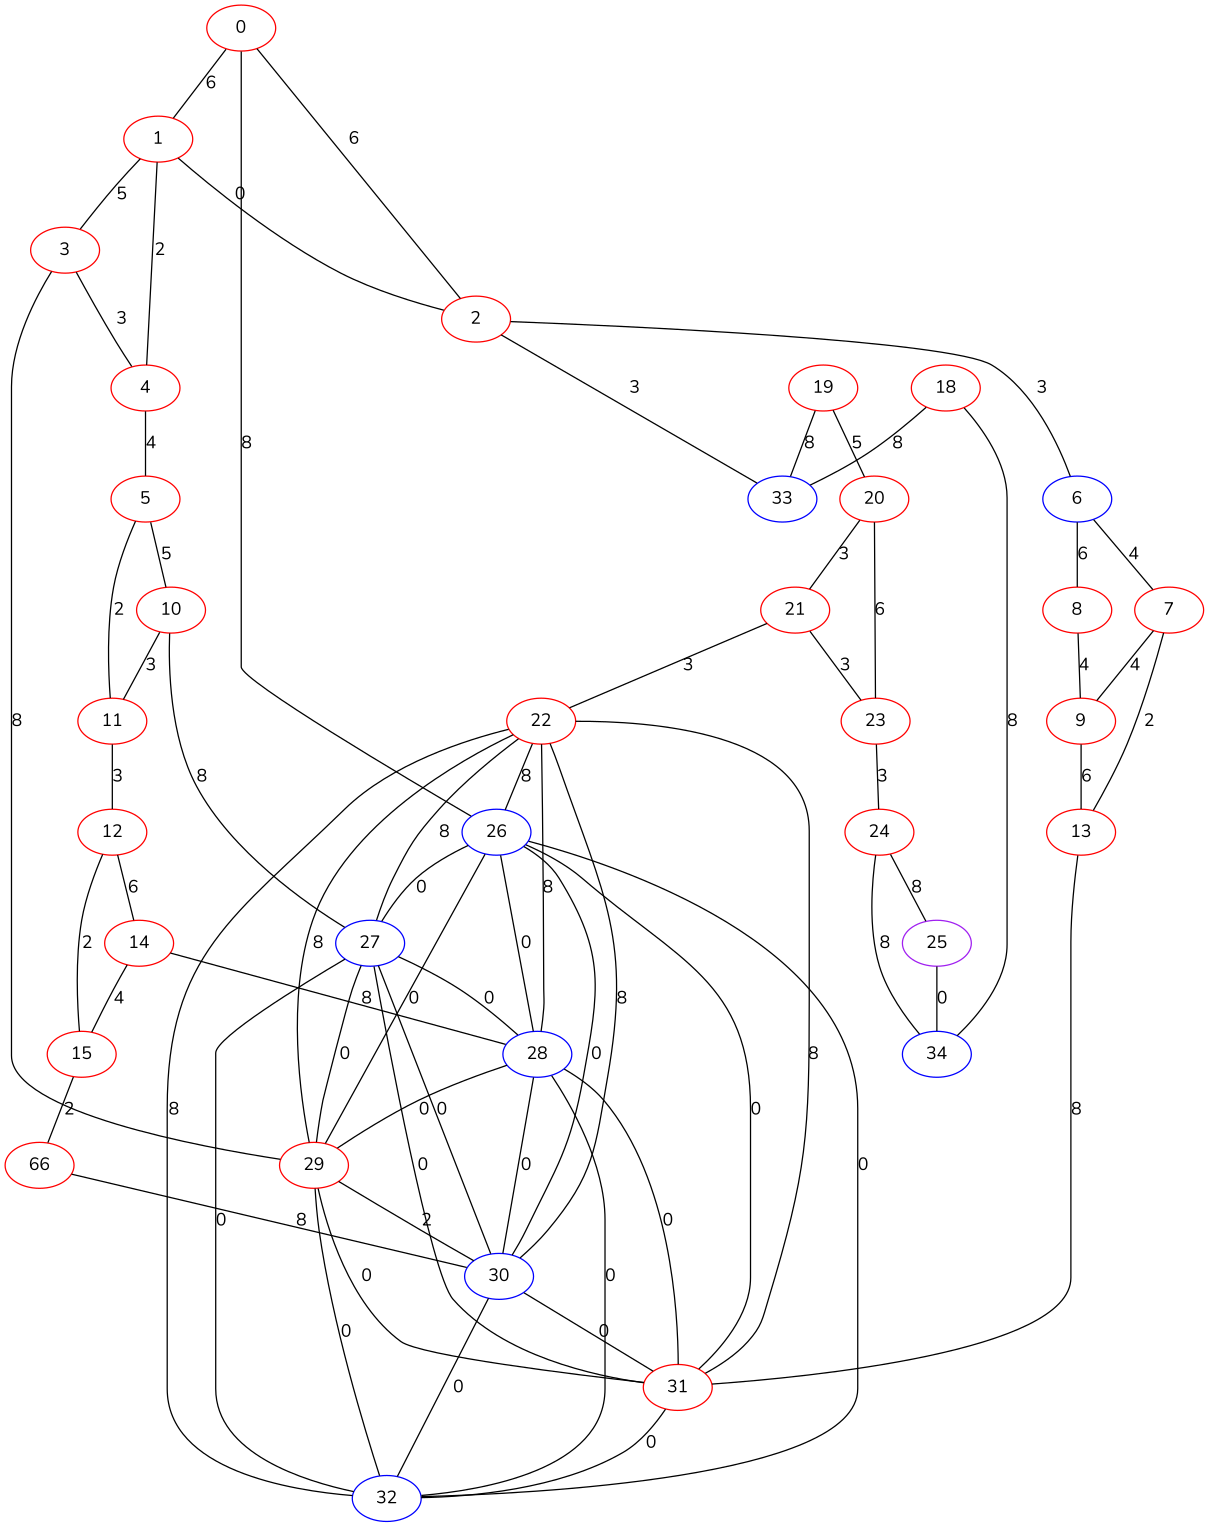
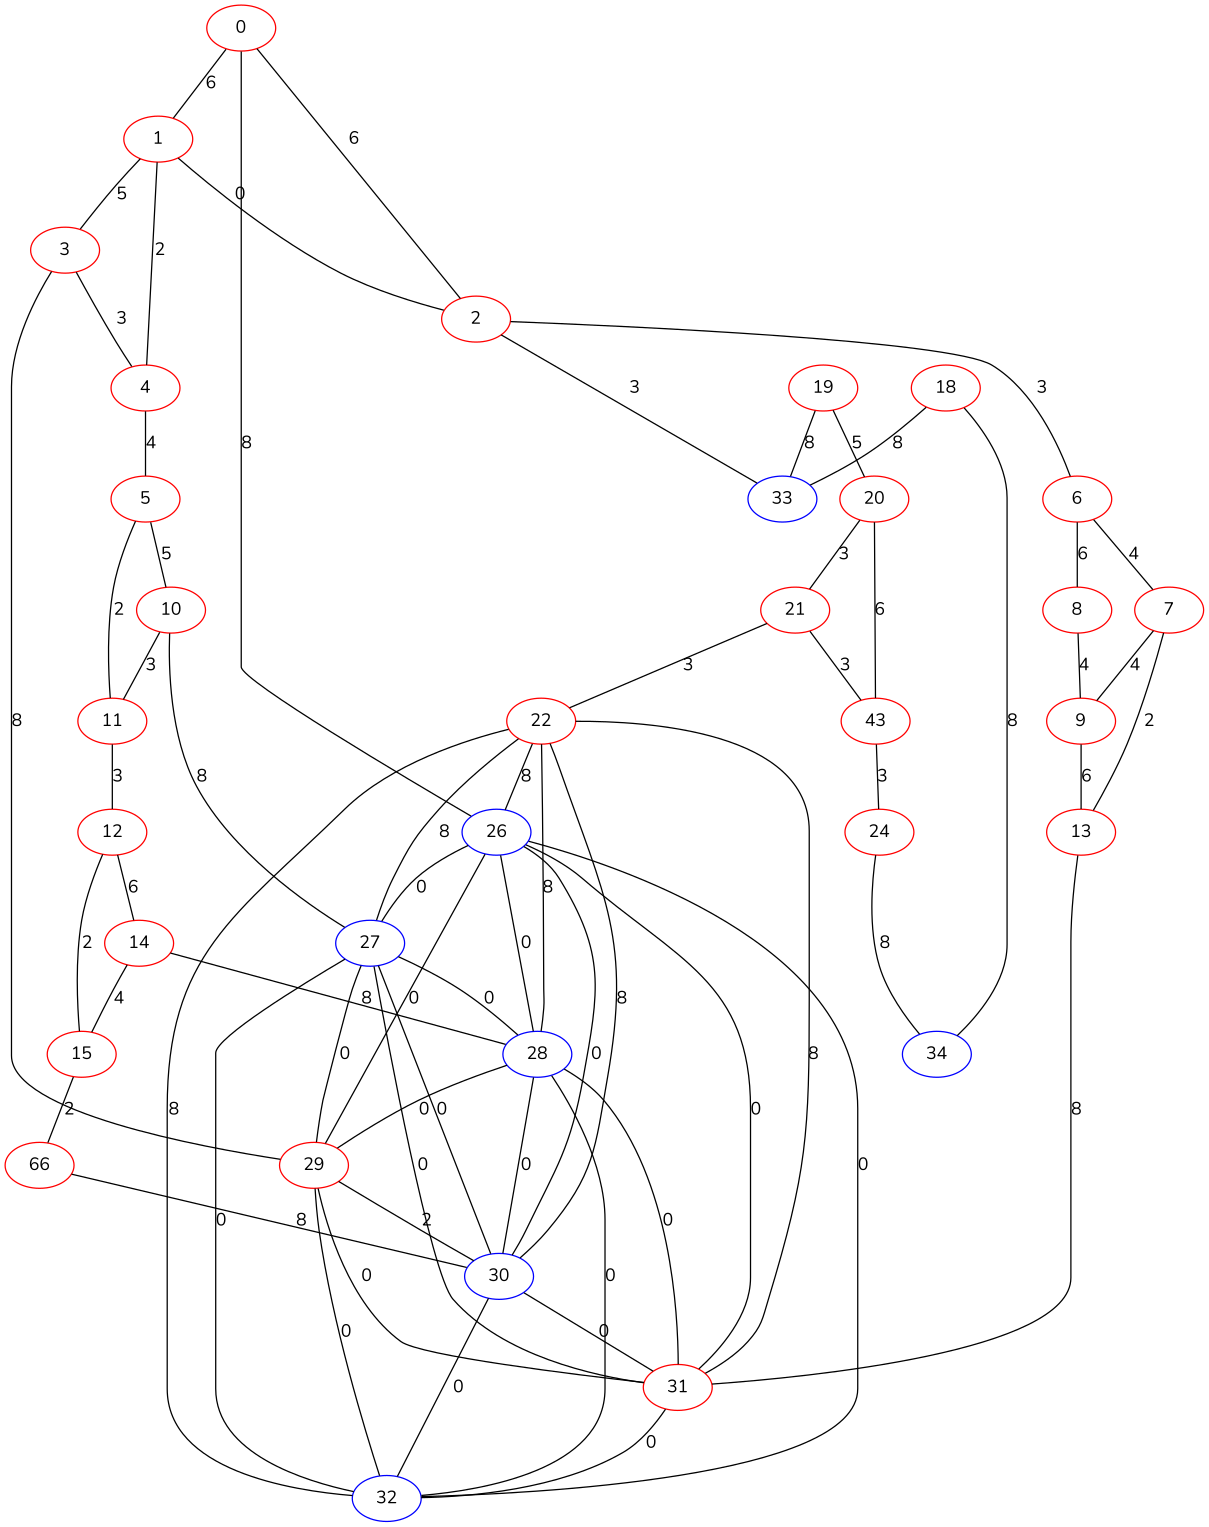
  graph {
    fontname=Nunito
    node [color=red fontname=Nunito weight=1]
    edge [fontname=Nunito]
    0
    1
    2
    26 [color=blue weight=3]
    3
    4
-   6 [color=blue]
+   6
    33 [color=blue weight=3]
    29 [weight=3]
    27 [color=blue weight=3]
    31 [weight=3]
    28 [color=blue weight=3]
    30 [color=blue weight=3]
    32 [color=blue weight=3]
    5
    8
    7
    9
    10
    11
    12
    13
    14
    15
    n25 [label=66]
    18
    34 [color=blue weight=3]
    19
    20
    21
-   23
+   23 [label=43]
    22
    24
-   25 [color=purple weight=4]
    0 -- 1 [label=6]
    0 -- 2 [label=6]
    0 -- 26 [label=8]
    1 -- 2 [label=0]
    1 -- 3 [label=5]
    1 -- 4 [label=2]
    2 -- 6 [label=3]
    2 -- 33 [label=3]
    26 -- 29 [label=0]
    26 -- 27 [label=0]
    26 -- 31 [label=0]
    26 -- 28 [label=0]
    26 -- 30 [label=0]
    26 -- 32 [label=0]
    3 -- 4 [label=3]
    3 -- 29 [label=8]
    4 -- 5 [label=4]
    6 -- 8 [label=6]
    6 -- 7 [label=4]
    29 -- 31 [label=0]
    29 -- 30 [label=2]
    29 -- 32 [label=0]
    27 -- 29 [label=0]
    27 -- 31 [label=0]
    27 -- 28 [label=0]
    27 -- 30 [label=0]
    27 -- 32 [label=0]
    31 -- 32 [label=0]
    28 -- 29 [label=0]
    28 -- 31 [label=0]
    28 -- 30 [label=0]
    28 -- 32 [label=0]
    30 -- 31 [label=0]
    30 -- 32 [label=0]
    5 -- 10 [label=5]
    5 -- 11 [label=2]
    8 -- 9 [label=4]
    7 -- 9 [label=4]
    7 -- 13 [label=2]
    9 -- 13 [label=6]
    10 -- 27 [label=8]
    10 -- 11 [label=3]
    11 -- 12 [label=3]
    12 -- 14 [label=6]
    12 -- 15 [label=2]
    13 -- 31 [label=8]
    14 -- 28 [label=8]
    14 -- 15 [label=4]
    15 -- n25 [label=2]
    n25 -- 30 [label=8]
    18 -- 33 [label=8]
    18 -- 34 [label=8]
    19 -- 33 [label=8]
    19 -- 20 [label=5]
    20 -- 21 [label=3]
    20 -- 23 [label=6]
    21 -- 23 [label=3]
    21 -- 22 [label=3]
    23 -- 24 [label=3]
    22 -- 26 [label=8]
-   22 -- 29 [label=8]
    22 -- 27 [label=8]
    22 -- 31 [label=8]
    22 -- 28 [label=8]
    22 -- 30 [label=8]
    22 -- 32 [label=8]
    24 -- 34 [label=8]
-   24 -- 25 [label=8]
-   25 -- 34 [label=0]
  }
